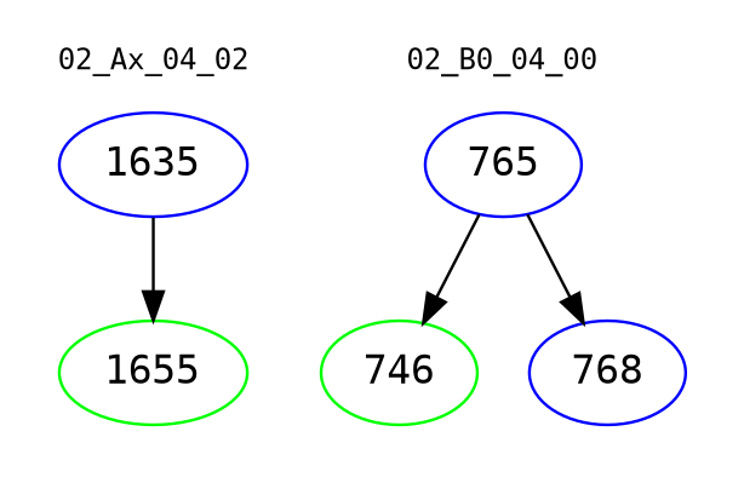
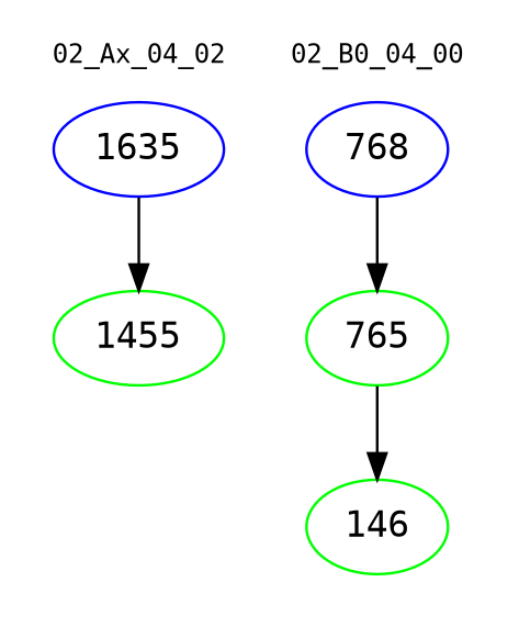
  digraph {
    fontname="DejaVu Sans Mono"
    node [color=green fontname="DejaVu Sans Mono"]
    edge [color=black fontname="DejaVu Sans Mono"]
    n1 [color=blue label=1635]
-   n2 [label=1655]
-   n3 [color=blue label=765]
-   n4 [label=746]
+   n2 [label=1455]
+   n3 [label=765]
+   n4 [label=146]
    n5 [color=blue label=768]
    subgraph cluster_1 {
      color=white
      fontsize=10
      label="02_Ax_04_02"
      n1
      n2
    }
    subgraph cluster_2 {
      color=white
      fontsize=10
      label="02_B0_04_00"
      n3
      n4
      n5
    }
    n1 -> n2
    n3 -> n4
-   n3 -> n5
+   n5 -> n3
  }
